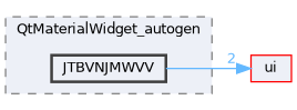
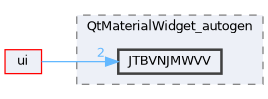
  digraph {
    compound=true
    rankdir=LR
    node [fillcolor="#edf0f7" fontname=Helvetica fontsize=10 shape=box]
    n1 [color=grey25 height=0.2 label=JTBVNJMWVV style="filled,bold" width=0.4]
    n2 [color=red height=0.2 label=ui style=filled width=0.4]
    subgraph cluster_1 {
      bgcolor="#edf0f7"
      fontname=Helvetica
      fontsize=10
      label=QtMaterialWidget_autogen
      pencolor=grey50
      style="filled,dashed"
      n1
    }
-   n1 -> n2 [color=steelblue1 fontcolor=steelblue1 fontname=Helvetica fontsize=10 headlabel=2 labeldistance=1.5 labelfontname=Helvetica labelfontsize=10]
+   n2 -> n1 [color=steelblue1 fontcolor=steelblue1 fontname=Helvetica fontsize=10 headlabel=2 labeldistance=1.5 labelfontname=Helvetica labelfontsize=10]
  }
